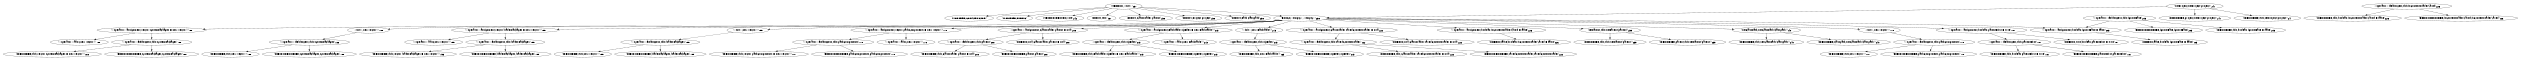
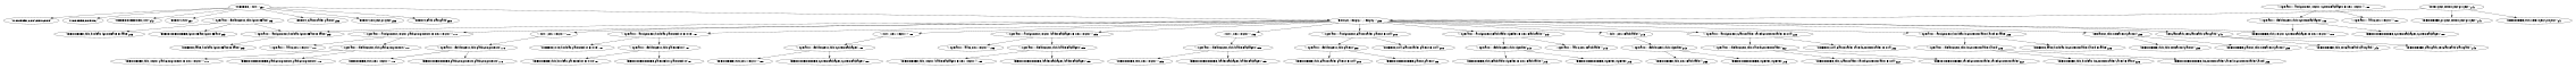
  digraph {
    n1 [label=<(METHOD,&lt;init&gt;)<SUB>237</SUB>>]
    n2 [label=<(PARAM,this)<SUB>237</SUB>>]
    n3 [label=<(PARAM,ClassLoader parent)<SUB>238</SUB>>]
    n4 [label=<(PARAM,Project project)<SUB>238</SUB>>]
    n5 [label=<(PARAM,Path classpath)<SUB>238</SUB>>]
    n6 [label=<(BLOCK,&lt;empty&gt;,&lt;empty&gt;)<SUB>238</SUB>>]
    n7 [label=<(MODIFIER,CONSTRUCTOR)>]
    n8 [label=<(MODIFIER,PUBLIC)>]
    n9 [label=<(METHOD_RETURN,void)<SUB>242</SUB>>]
    n10 [label=<(&lt;operator&gt;.assignment,Vector pathComponents = new Vector())<SUB>170</SUB>>]
    n11 [label=<(&lt;init&gt;,new Vector())<SUB>170</SUB>>]
    n12 [label=<(&lt;operator&gt;.assignment,boolean parentFirst = true)<SUB>181</SUB>>]
    n13 [label=<(&lt;operator&gt;.assignment,Vector systemPackages = new Vector())<SUB>188</SUB>>]
    n14 [label=<(&lt;init&gt;,new Vector())<SUB>188</SUB>>]
    n15 [label=<(&lt;operator&gt;.assignment,Vector loaderPackages = new Vector())<SUB>195</SUB>>]
    n16 [label=<(&lt;init&gt;,new Vector())<SUB>195</SUB>>]
    n17 [label=<(&lt;operator&gt;.assignment,boolean ignoreBase = false)<SUB>203</SUB>>]
    n18 [label=<(&lt;operator&gt;.assignment,ClassLoader parent = null)<SUB>208</SUB>>]
    n19 [label=<(&lt;operator&gt;.assignment,Hashtable zipFiles = new Hashtable())<SUB>213</SUB>>]
    n20 [label=<(&lt;init&gt;,new Hashtable())<SUB>213</SUB>>]
    n21 [label=<(&lt;operator&gt;.assignment,ClassLoader savedContextLoader = null)<SUB>222</SUB>>]
    n22 [label=<(&lt;operator&gt;.assignment,boolean isContextLoaderSaved = false)<SUB>226</SUB>>]
    n23 [label=<(setParent,this.setParent(parent))<SUB>239</SUB>>]
    n24 [label=<(setClassPath,setClassPath(classpath))<SUB>240</SUB>>]
    n25 [label=<(&lt;operator&gt;.fieldAccess,this.pathComponents)<SUB>170</SUB>>]
    n26 [label=<(&lt;operator&gt;.alloc,new Vector())<SUB>170</SUB>>]
    n27 [label=<(&lt;operator&gt;.fieldAccess,this.pathComponents)<SUB>170</SUB>>]
    n28 [label=<(&lt;operator&gt;.fieldAccess,this.parentFirst)<SUB>181</SUB>>]
    n29 [label=<(LITERAL,true,boolean parentFirst = true)<SUB>181</SUB>>]
    n30 [label=<(&lt;operator&gt;.fieldAccess,this.systemPackages)<SUB>188</SUB>>]
    n31 [label=<(&lt;operator&gt;.alloc,new Vector())<SUB>188</SUB>>]
    n32 [label=<(&lt;operator&gt;.fieldAccess,this.systemPackages)<SUB>188</SUB>>]
    n33 [label=<(&lt;operator&gt;.fieldAccess,this.loaderPackages)<SUB>195</SUB>>]
    n34 [label=<(&lt;operator&gt;.alloc,new Vector())<SUB>195</SUB>>]
    n35 [label=<(&lt;operator&gt;.fieldAccess,this.loaderPackages)<SUB>195</SUB>>]
    n36 [label=<(LITERAL,false,boolean ignoreBase = false)<SUB>203</SUB>>]
    n37 [label=<(&lt;operator&gt;.fieldAccess,this.parent)<SUB>208</SUB>>]
    n38 [label=<(LITERAL,null,ClassLoader parent = null)<SUB>208</SUB>>]
    n39 [label=<(&lt;operator&gt;.fieldAccess,this.zipFiles)<SUB>213</SUB>>]
    n40 [label=<(&lt;operator&gt;.alloc,new Hashtable())<SUB>213</SUB>>]
    n41 [label=<(&lt;operator&gt;.fieldAccess,this.zipFiles)<SUB>213</SUB>>]
    n42 [label=<(&lt;operator&gt;.fieldAccess,this.savedContextLoader)<SUB>222</SUB>>]
    n43 [label=<(LITERAL,null,ClassLoader savedContextLoader = null)<SUB>222</SUB>>]
    n44 [label=<(&lt;operator&gt;.fieldAccess,this.isContextLoaderSaved)<SUB>226</SUB>>]
    n45 [label=<(LITERAL,false,boolean isContextLoaderSaved = false)<SUB>226</SUB>>]
    n46 [label=<(IDENTIFIER,this,this.setParent(parent))<SUB>239</SUB>>]
    n47 [label=<(IDENTIFIER,parent,this.setParent(parent))<SUB>239</SUB>>]
    n48 [label=<(IDENTIFIER,this,setClassPath(classpath))<SUB>240</SUB>>]
    n49 [label=<(IDENTIFIER,classpath,setClassPath(classpath))<SUB>240</SUB>>]
    n50 [label=<(setProject,setProject(project))<SUB>241</SUB>>]
    n51 [label=<(IDENTIFIER,this,setProject(project))<SUB>241</SUB>>]
    n52 [label=<(IDENTIFIER,project,setProject(project))<SUB>241</SUB>>]
    n53 [label=<(IDENTIFIER,this,Vector pathComponents = new Vector())<SUB>170</SUB>>]
    n54 [label=<(FIELD_IDENTIFIER,pathComponents,pathComponents)<SUB>170</SUB>>]
    n55 [label=<(IDENTIFIER,this,new Vector())<SUB>170</SUB>>]
    n56 [label=<(FIELD_IDENTIFIER,pathComponents,pathComponents)<SUB>170</SUB>>]
    n57 [label=<(IDENTIFIER,this,boolean parentFirst = true)<SUB>181</SUB>>]
    n58 [label=<(FIELD_IDENTIFIER,parentFirst,parentFirst)<SUB>181</SUB>>]
    n59 [label=<(IDENTIFIER,this,Vector systemPackages = new Vector())<SUB>188</SUB>>]
    n60 [label=<(FIELD_IDENTIFIER,systemPackages,systemPackages)<SUB>188</SUB>>]
    n61 [label=<(IDENTIFIER,this,new Vector())<SUB>188</SUB>>]
    n62 [label=<(FIELD_IDENTIFIER,systemPackages,systemPackages)<SUB>188</SUB>>]
    n63 [label=<(IDENTIFIER,this,Vector loaderPackages = new Vector())<SUB>195</SUB>>]
    n64 [label=<(FIELD_IDENTIFIER,loaderPackages,loaderPackages)<SUB>195</SUB>>]
    n65 [label=<(IDENTIFIER,this,new Vector())<SUB>195</SUB>>]
    n66 [label=<(FIELD_IDENTIFIER,loaderPackages,loaderPackages)<SUB>195</SUB>>]
    n67 [label=<(&lt;operator&gt;.fieldAccess,this.ignoreBase)<SUB>203</SUB>>]
    n68 [label=<(IDENTIFIER,this,boolean ignoreBase = false)<SUB>203</SUB>>]
    n69 [label=<(FIELD_IDENTIFIER,ignoreBase,ignoreBase)<SUB>203</SUB>>]
    n70 [label=<(IDENTIFIER,this,ClassLoader parent = null)<SUB>208</SUB>>]
    n71 [label=<(FIELD_IDENTIFIER,parent,parent)<SUB>208</SUB>>]
    n72 [label=<(IDENTIFIER,this,Hashtable zipFiles = new Hashtable())<SUB>213</SUB>>]
    n73 [label=<(FIELD_IDENTIFIER,zipFiles,zipFiles)<SUB>213</SUB>>]
    n74 [label=<(IDENTIFIER,this,new Hashtable())<SUB>263</SUB>>]
    n75 [label=<(FIELD_IDENTIFIER,zipFiles,zipFiles)<SUB>213</SUB>>]
    n76 [label=<(IDENTIFIER,this,ClassLoader savedContextLoader = null)<SUB>222</SUB>>]
    n77 [label=<(FIELD_IDENTIFIER,savedContextLoader,savedContextLoader)<SUB>222</SUB>>]
    n78 [label=<(IDENTIFIER,this,boolean isContextLoaderSaved = false)<SUB>226</SUB>>]
    n79 [label=<(FIELD_IDENTIFIER,isContextLoaderSaved,isContextLoaderSaved)<SUB>226</SUB>>]
    n1 -> n2
    n1 -> n3
    n1 -> n4
    n1 -> n5
    n1 -> n6
    n1 -> n7
    n1 -> n8
    n1 -> n9
    n6 -> n10
    n6 -> n11
    n6 -> n12
-   n6 -> n13
+   n6 -> n59
    n6 -> n14
    n6 -> n15
    n6 -> n16
    n6 -> n17
    n6 -> n18
    n6 -> n19
    n6 -> n20
    n6 -> n21
    n6 -> n22
    n6 -> n23
    n6 -> n24
    n10 -> n25
    n10 -> n26
    n11 -> n27
    n12 -> n28
    n12 -> n29
    n13 -> n30
    n13 -> n31
    n14 -> n32
    n15 -> n33
    n15 -> n34
    n16 -> n35
    n17 -> n36
    n18 -> n37
    n18 -> n38
    n19 -> n39
    n19 -> n40
    n20 -> n41
    n21 -> n42
    n21 -> n43
+   n22 -> n44
    n22 -> n45
    n23 -> n46
    n23 -> n47
    n24 -> n48
    n24 -> n49
    n25 -> n53
    n25 -> n54
    n27 -> n55
    n27 -> n56
    n28 -> n57
    n28 -> n58
    n30 -> n59
    n30 -> n60
    n32 -> n61
    n32 -> n62
    n33 -> n63
    n33 -> n64
    n35 -> n65
    n35 -> n66
    n37 -> n70
    n37 -> n71
    n39 -> n72
    n39 -> n73
    n41 -> n74
    n41 -> n75
    n42 -> n76
    n42 -> n77
    n44 -> n78
    n44 -> n79
    n50 -> n6
    n50 -> n51
    n50 -> n52
    n67 -> n17
    n67 -> n68
    n67 -> n69
  }
